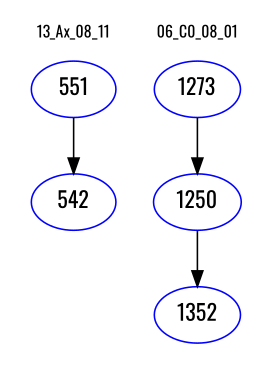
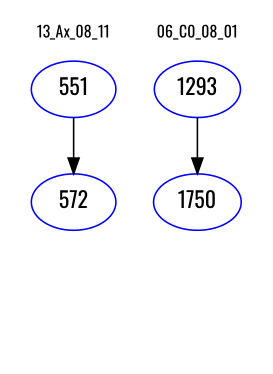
  digraph {
    fontname=Oswald
    node [color=blue fontname=Oswald]
    edge [color=black fontname=Oswald]
    n1 [label=551]
-   n2 [label=542]
-   n3 [label=1273]
-   n4 [label=1250]
-   n5 [label=1352]
+   n2 [label=572]
+   n3 [label=1293]
+   n4 [label=1750]
    subgraph cluster_1 {
      color=white
      fontsize=10
      label="13_Ax_08_11"
      n1
      n2
    }
    subgraph cluster_2 {
      color=white
      fontsize=10
      label="06_C0_08_01"
      n3
      n4
-     n5
    }
    n1 -> n2
    n3 -> n4
-   n4 -> n5
  }
